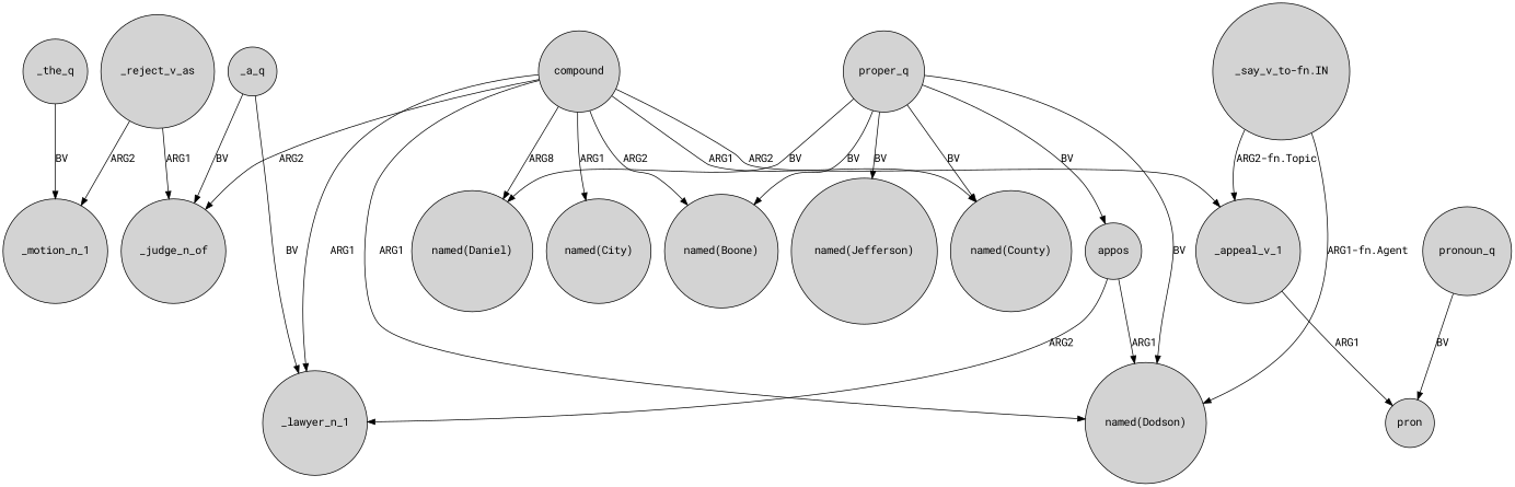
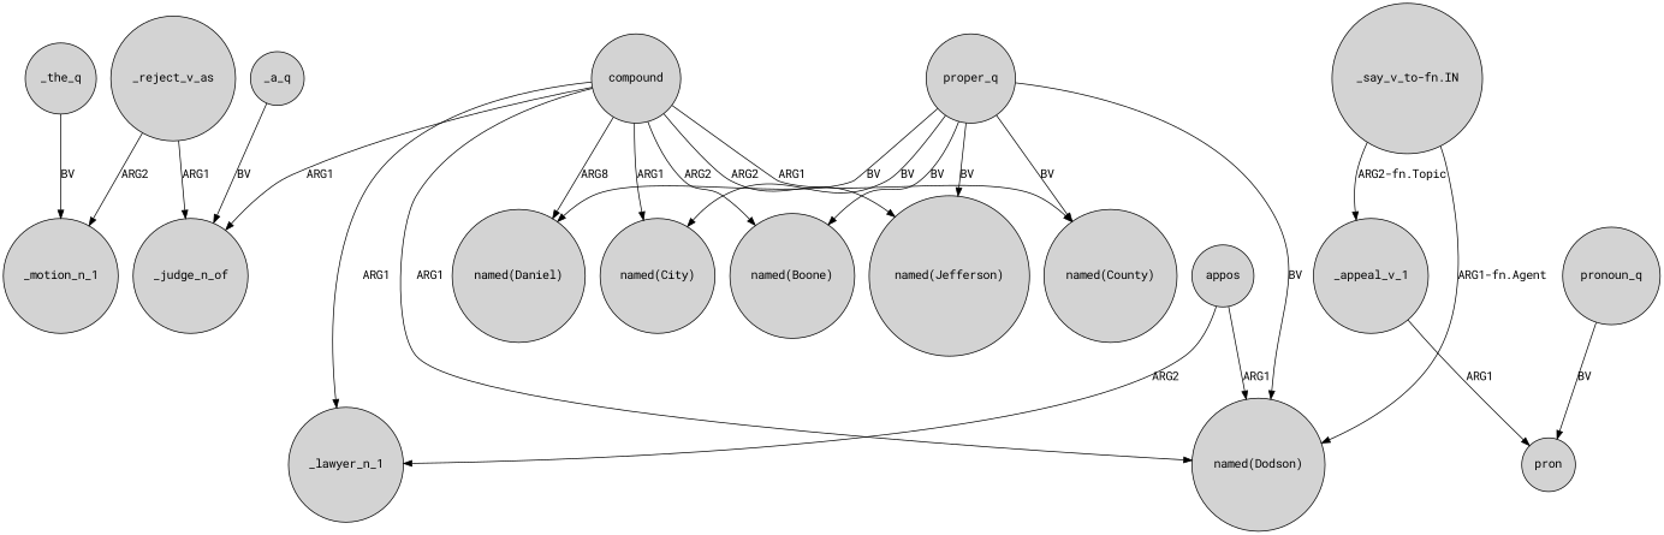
  digraph {
    fontname="Roboto Mono"
    node [fontname="Roboto Mono" shape=circle style=filled]
    edge [fontname="Roboto Mono"]
    _reject_v_as
    _judge_n_of
    _motion_n_1
    _a_q
    _lawyer_n_1
    compound
    "named(Daniel)"
    "named(Boone)"
    "named(Dodson)"
    "named(City)"
    "named(Jefferson)"
    "named(County)"
    proper_q
    appos
    _appeal_v_1
    pron
    "_say_v_to-fn.IN"
    pronoun_q
    _the_q
    _reject_v_as -> _judge_n_of [label=ARG1]
    _reject_v_as -> _motion_n_1 [label=ARG2]
    _a_q -> _judge_n_of [label=BV]
-   _a_q -> _lawyer_n_1 [label=BV]
-   compound -> _judge_n_of [label=ARG2]
+   compound -> _judge_n_of [label=ARG1]
    compound -> _lawyer_n_1 [label=ARG1]
    compound -> "named(Daniel)" [label=ARG8]
    compound -> "named(Boone)" [label=ARG2]
    compound -> "named(Dodson)" [label=ARG1]
    compound -> "named(City)" [label=ARG1]
-   compound -> _appeal_v_1 [label=ARG2]
+   compound -> "named(Jefferson)" [label=ARG2]
    compound -> "named(County)" [label=ARG1]
    proper_q -> "named(Daniel)" [label=BV]
    proper_q -> "named(Boone)" [label=BV]
    proper_q -> "named(Dodson)" [label=BV]
-   proper_q -> appos [label=BV]
+   proper_q -> "named(City)" [label=BV]
    proper_q -> "named(Jefferson)" [label=BV]
    proper_q -> "named(County)" [label=BV]
    appos -> _lawyer_n_1 [label=ARG2]
    appos -> "named(Dodson)" [label=ARG1]
    _appeal_v_1 -> pron [label=ARG1]
    "_say_v_to-fn.IN" -> "named(Dodson)" [label="ARG1-fn.Agent"]
    "_say_v_to-fn.IN" -> _appeal_v_1 [label="ARG2-fn.Topic"]
    pronoun_q -> pron [label=BV]
    _the_q -> _motion_n_1 [label=BV]
  }
